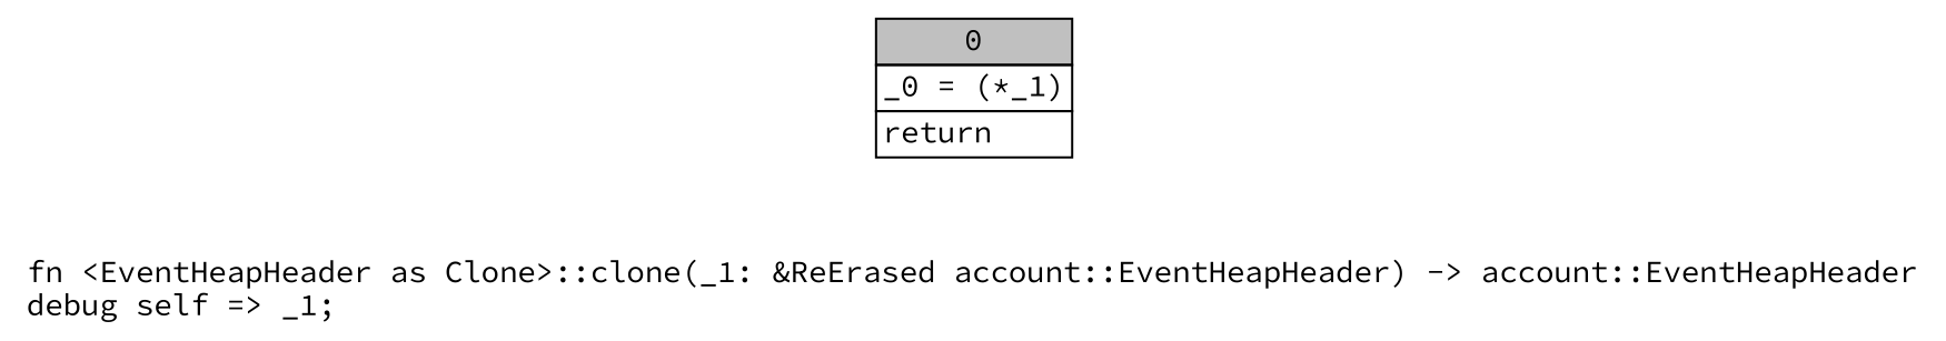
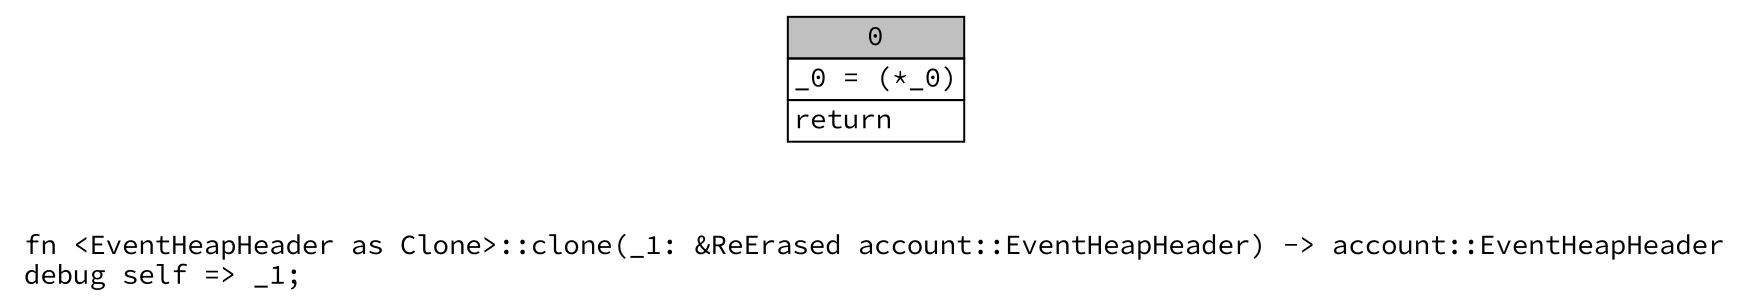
  digraph {
    fontname="Source Code Pro"
    label=<fn &lt;EventHeapHeader as Clone&gt;::clone(_1: &amp;ReErased account::EventHeapHeader) -&gt; account::EventHeapHeader<br align="left"/>debug self =&gt; _1;<br align="left"/>>
-   n1 [fontname="Source Code Pro" label=<<table border="0" cellborder="1" cellspacing="0"><tr><td bgcolor="gray" align="center" colspan="1">0</td></tr><tr><td align="left" balign="left">_0 = (*_1)<br/></td></tr><tr><td align="left">return</td></tr></table>> shape=none]
+   n1 [fontname="Source Code Pro" label=<<table border="0" cellborder="1" cellspacing="0"><tr><td bgcolor="gray" align="center" colspan="1">0</td></tr><tr><td align="left" balign="left">_0 = (*_0)<br/></td></tr><tr><td align="left">return</td></tr></table>> shape=none]
  }
